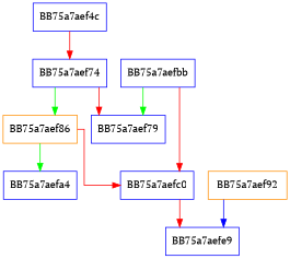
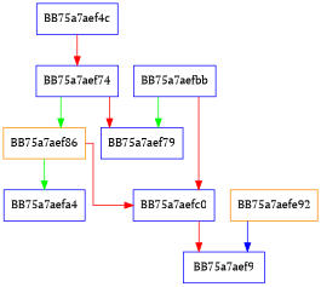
  digraph {
    fontname="PT Serif"
    splines=ortho
    node [color=blue fontname="PT Serif" shape=box]
    edge [color=red fontname="PT Serif"]
    BB75a7aef4c
    BB75a7aef74
    BB75a7aefbb
    BB75a7aef79
    BB75a7aefc0
    BB75a7aef86 [color=darkorange]
-   BB75a7aefe9
+   BB75a7aefe9 [label=BB75a7aef9]
    n8 [label=BB75a7aefa4]
-   BB75a7aef92 [color=darkorange]
+   BB75a7aef92 [color=darkorange label=BB75a7aefe92]
    BB75a7aef4c -> BB75a7aef74
    BB75a7aef74 -> BB75a7aef79
    BB75a7aef74 -> BB75a7aef86 [color=green]
    BB75a7aefbb -> BB75a7aef79 [color=green]
    BB75a7aefbb -> BB75a7aefc0
    BB75a7aefc0 -> BB75a7aefe9
    BB75a7aef86 -> BB75a7aefc0
    BB75a7aef86 -> n8 [color=green]
    BB75a7aef92 -> BB75a7aefe9 [color=blue]
  }
